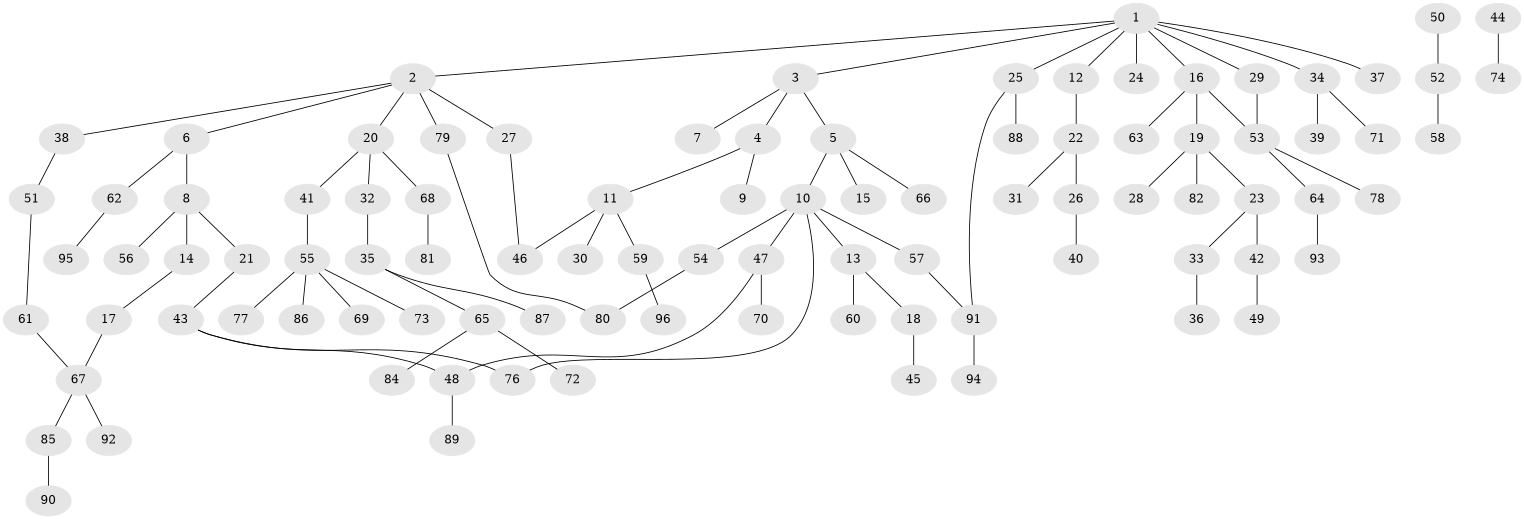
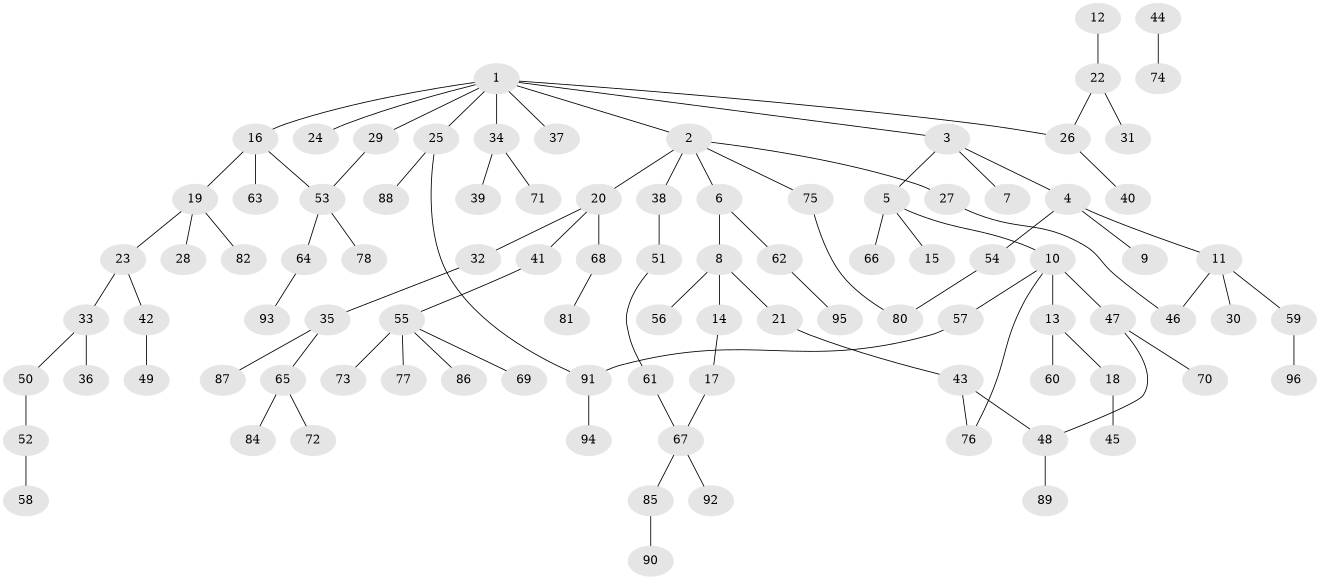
  graph {
    node [color=gray90 style=filled]
    1
    2
    3
    12
    16
    24
    25
    29
    34
    37
    6
    20
    27
    38
-   75 [label=79]
+   75
    4
    5
    7
    22
    19
    53
    63
    88
    91
    39
    71
    8
    62
    32
    41
    68
    46
    51
    80
    9
    11
    54
    10
    15
    66
    30
    59
    13
    47
    57
    76
    14
    21
    56
    95
    17
    43
    18
    60
    48
    70
    96
    26
    31
    45
    67
    23
    28
    82
    64
    78
    85
    92
    33
    42
    35
    55
    81
    40
    36
    50
    49
    94
    44
    74
    65
    87
    52
    72
    84
    61
    69
    73
    77
    86
    89
    58
    93
    90
    1 -- 2
    1 -- 3
-   1 -- 12
+   1 -- 26
    1 -- 16
    1 -- 24
    1 -- 25
    1 -- 29
    1 -- 34
    1 -- 37
    2 -- 6
    2 -- 20
    2 -- 27
    2 -- 38
    2 -- 75
    3 -- 4
    3 -- 5
    3 -- 7
    12 -- 22
    16 -- 19
    16 -- 53
    16 -- 63
    25 -- 88
    25 -- 91
    29 -- 53
    34 -- 39
    34 -- 71
    6 -- 8
    6 -- 62
    20 -- 32
    20 -- 41
    20 -- 68
    27 -- 46
    38 -- 51
    75 -- 80
    4 -- 9
    4 -- 11
-   10 -- 54
+   4 -- 54
    5 -- 10
    5 -- 15
    5 -- 66
    22 -- 26
    22 -- 31
    19 -- 23
    19 -- 28
    19 -- 82
    53 -- 64
    53 -- 78
    91 -- 94
    8 -- 14
    8 -- 21
    8 -- 56
    62 -- 95
    32 -- 35
    41 -- 55
    68 -- 81
    51 -- 61
    11 -- 46
    11 -- 30
    11 -- 59
    54 -- 80
    10 -- 13
    10 -- 47
    10 -- 57
    10 -- 76
    59 -- 96
    13 -- 18
    13 -- 60
    47 -- 48
    47 -- 70
    57 -- 91
    14 -- 17
    21 -- 43
    17 -- 67
    43 -- 76
    43 -- 48
    18 -- 45
    48 -- 89
    26 -- 40
    67 -- 85
    67 -- 92
    23 -- 33
    23 -- 42
    64 -- 93
    85 -- 90
    33 -- 36
+   33 -- 50
    42 -- 49
    35 -- 65
    35 -- 87
    55 -- 69
    55 -- 73
    55 -- 77
    55 -- 86
    50 -- 52
    44 -- 74
    65 -- 72
    65 -- 84
    52 -- 58
    61 -- 67
  }
